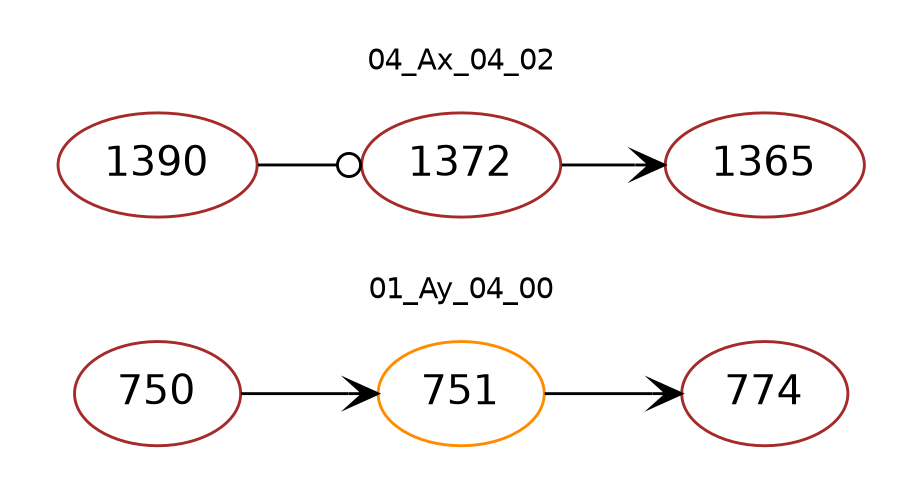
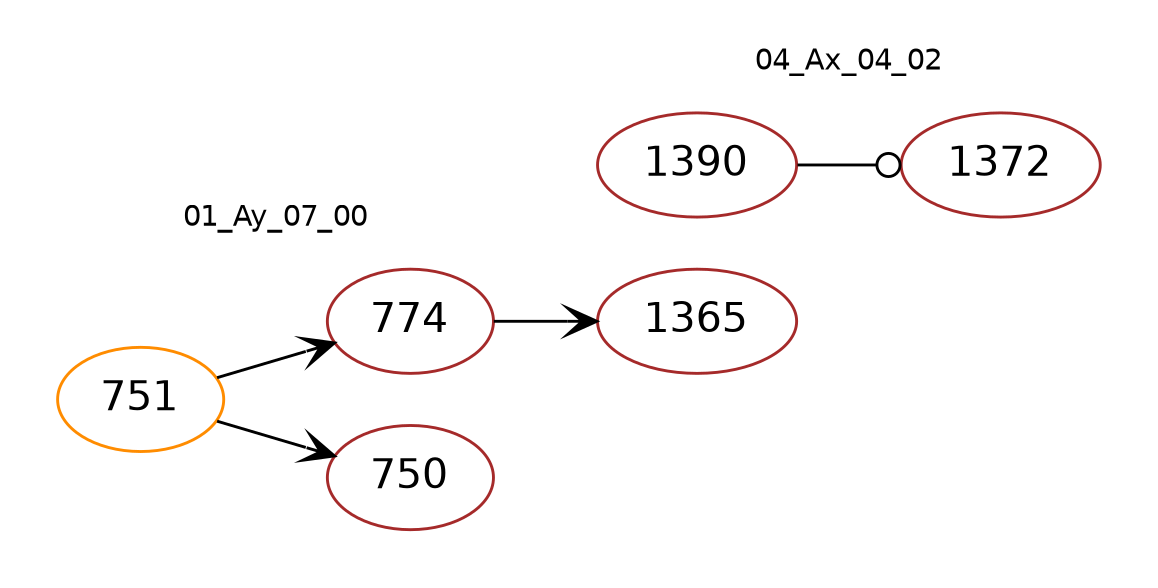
  digraph {
    fontname="DejaVu Sans"
    rankdir=LR
    node [color=brown fontname="DejaVu Sans"]
    edge [arrowhead=vee color=black fontname="DejaVu Sans"]
    n1 [label=750]
    n2 [color=darkorange label=751]
    n3 [label=774]
    n4 [label=1390]
    n5 [label=1372]
    n6 [label=1365]
    subgraph cluster_1 {
      color=white
      fontsize=10
-     label="01_Ay_04_00"
+     label="01_Ay_07_00"
      n1
      n2
      n3
    }
    subgraph cluster_2 {
      color=white
      fontsize=10
      label="04_Ax_04_02"
      n4
      n5
      n6
    }
-   n1 -> n2
+   n2 -> n1
    n2 -> n3
    n4 -> n5 [arrowhead=odot]
-   n5 -> n6
+   n3 -> n6
  }
